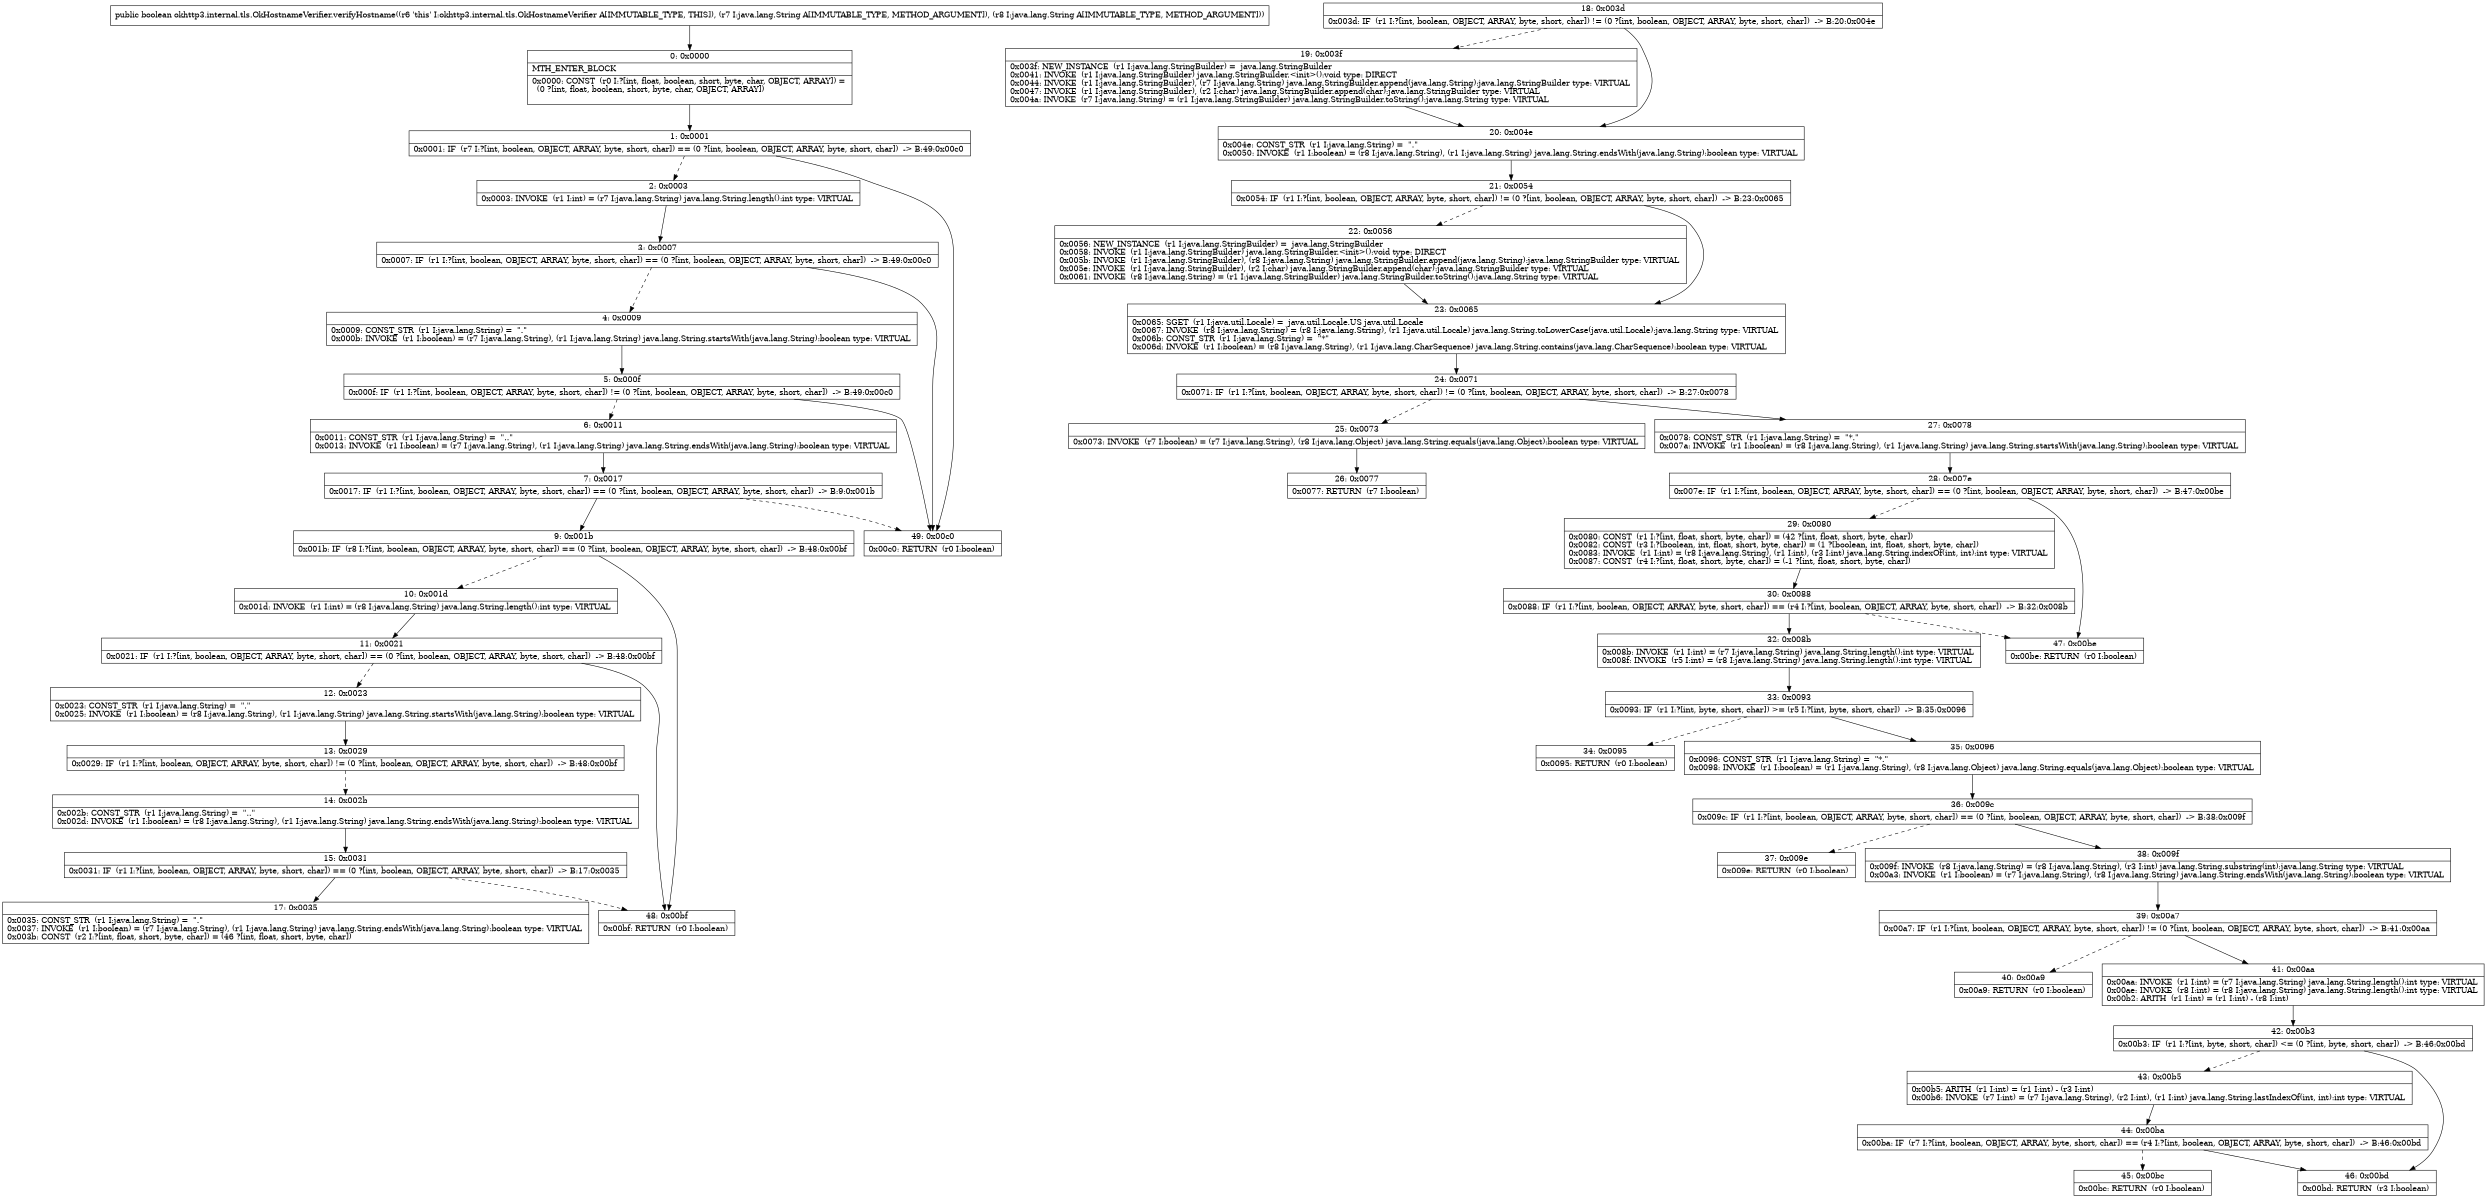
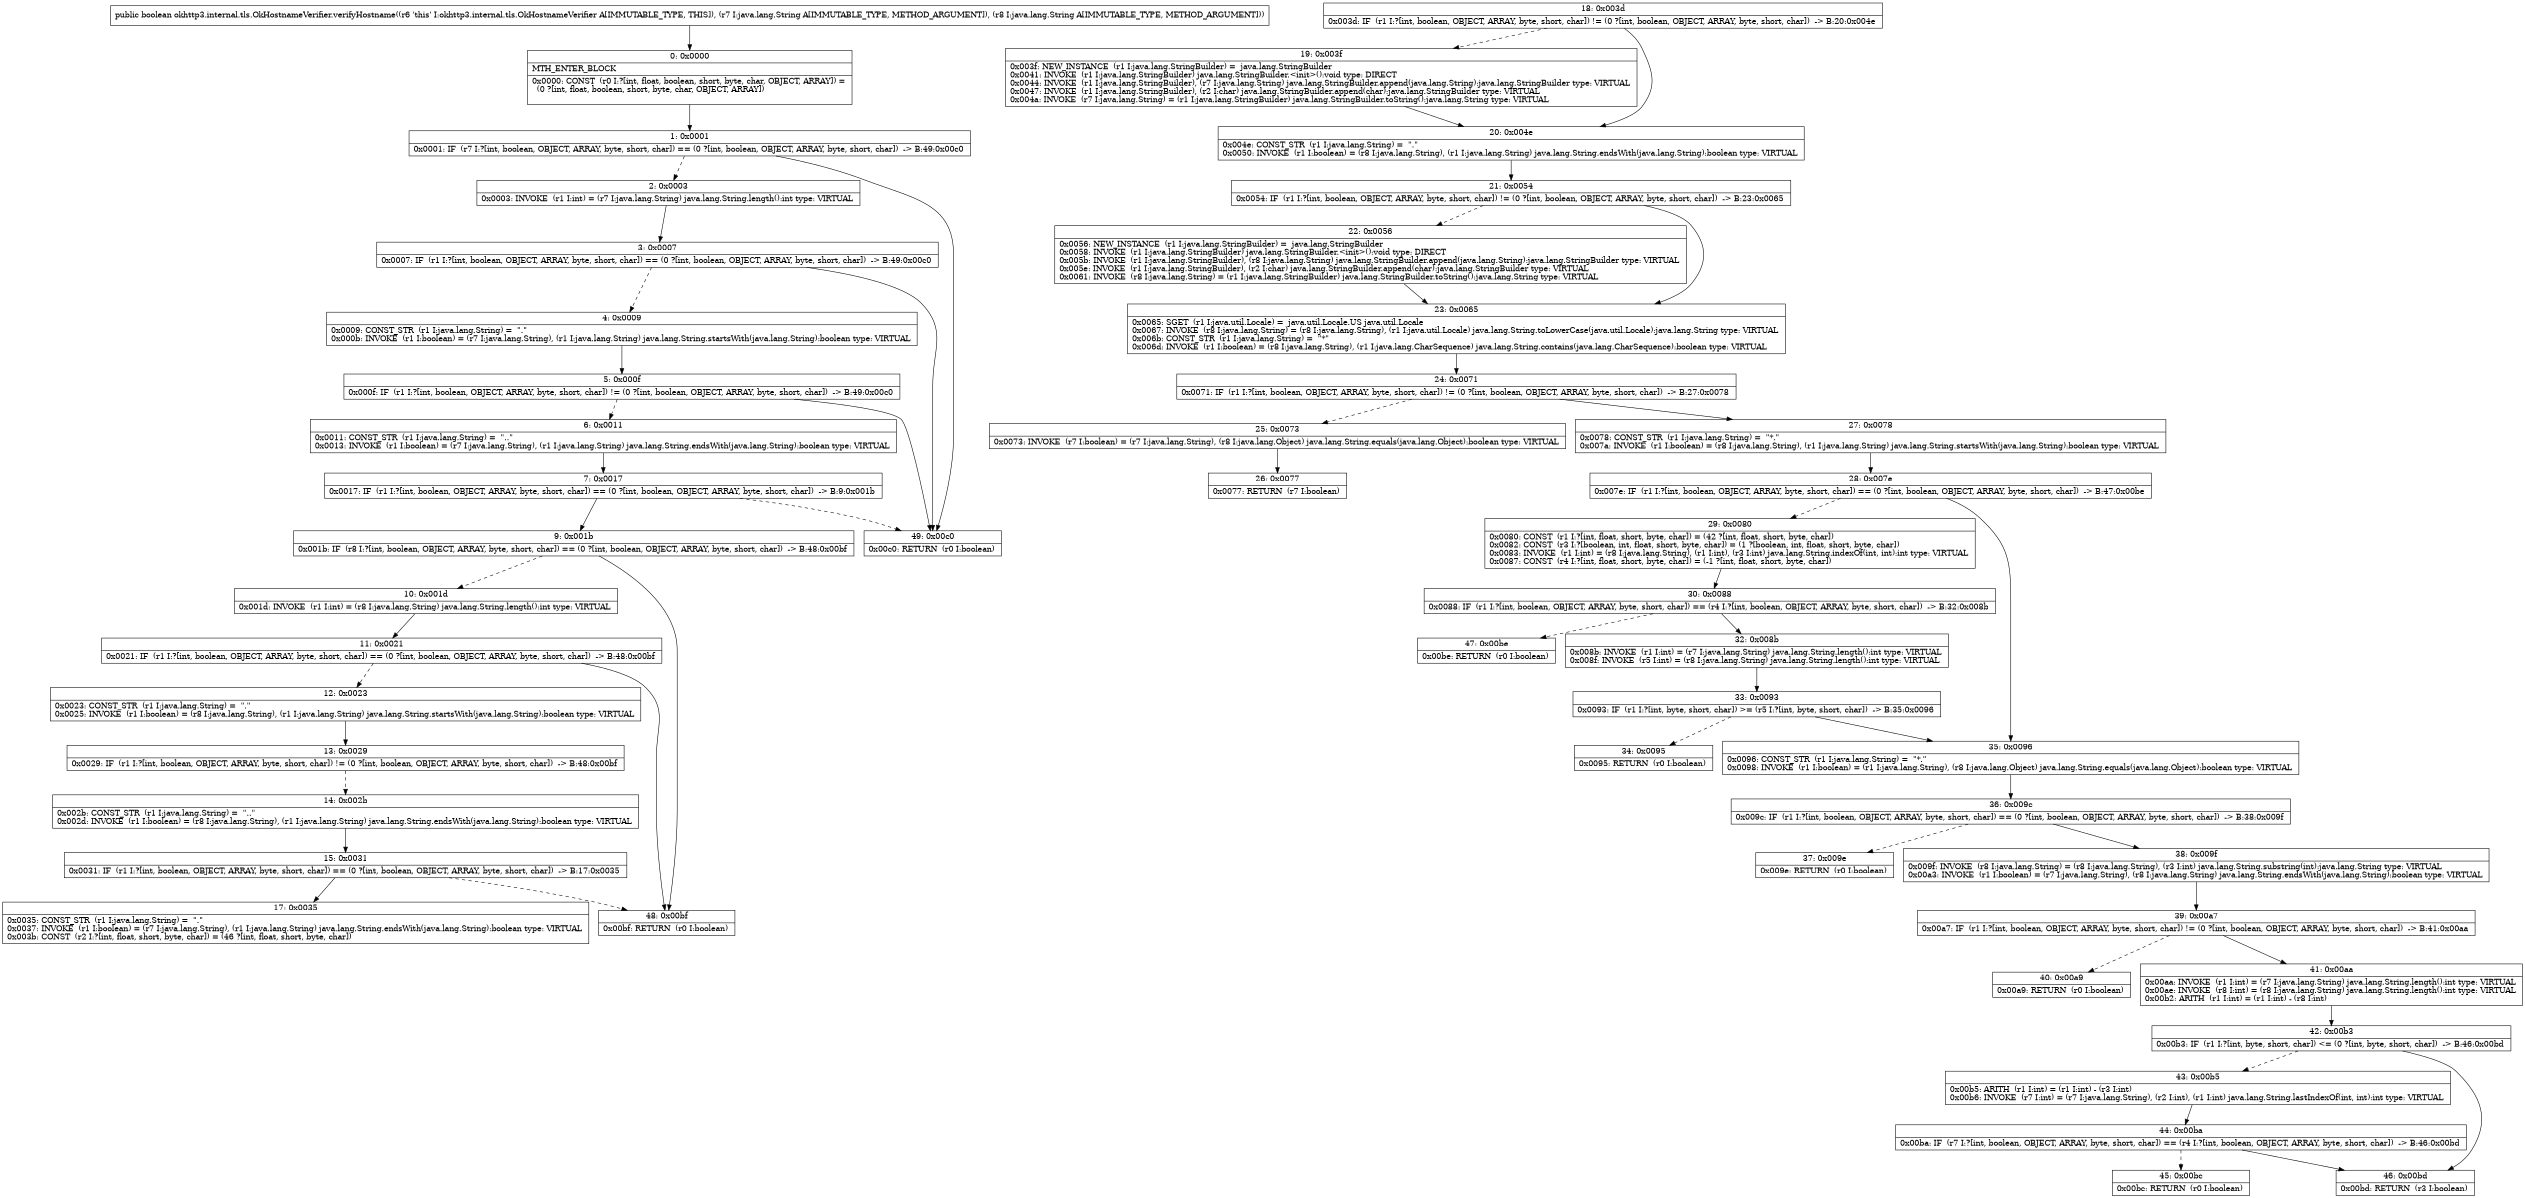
  digraph {
    node [shape=record]
    n1 [label="{0\:\ 0x0000|MTH_ENTER_BLOCK\l|0x0000: CONST  (r0 I:?[int, float, boolean, short, byte, char, OBJECT, ARRAY]) = \l  (0 ?[int, float, boolean, short, byte, char, OBJECT, ARRAY])\l \l}"]
    n2 [label="{1\:\ 0x0001|0x0001: IF  (r7 I:?[int, boolean, OBJECT, ARRAY, byte, short, char]) == (0 ?[int, boolean, OBJECT, ARRAY, byte, short, char])  \-\> B:49:0x00c0 \l}"]
    n3 [label="{2\:\ 0x0003|0x0003: INVOKE  (r1 I:int) = (r7 I:java.lang.String) java.lang.String.length():int type: VIRTUAL \l}"]
    n4 [label="{49\:\ 0x00c0|0x00c0: RETURN  (r0 I:boolean) \l}"]
    n5 [label="{3\:\ 0x0007|0x0007: IF  (r1 I:?[int, boolean, OBJECT, ARRAY, byte, short, char]) == (0 ?[int, boolean, OBJECT, ARRAY, byte, short, char])  \-\> B:49:0x00c0 \l}"]
    n6 [label="{4\:\ 0x0009|0x0009: CONST_STR  (r1 I:java.lang.String) =  \".\" \l0x000b: INVOKE  (r1 I:boolean) = (r7 I:java.lang.String), (r1 I:java.lang.String) java.lang.String.startsWith(java.lang.String):boolean type: VIRTUAL \l}"]
    n7 [label="{5\:\ 0x000f|0x000f: IF  (r1 I:?[int, boolean, OBJECT, ARRAY, byte, short, char]) != (0 ?[int, boolean, OBJECT, ARRAY, byte, short, char])  \-\> B:49:0x00c0 \l}"]
    n8 [label="{6\:\ 0x0011|0x0011: CONST_STR  (r1 I:java.lang.String) =  \"..\" \l0x0013: INVOKE  (r1 I:boolean) = (r7 I:java.lang.String), (r1 I:java.lang.String) java.lang.String.endsWith(java.lang.String):boolean type: VIRTUAL \l}"]
    n9 [label="{7\:\ 0x0017|0x0017: IF  (r1 I:?[int, boolean, OBJECT, ARRAY, byte, short, char]) == (0 ?[int, boolean, OBJECT, ARRAY, byte, short, char])  \-\> B:9:0x001b \l}"]
    n10 [label="{9\:\ 0x001b|0x001b: IF  (r8 I:?[int, boolean, OBJECT, ARRAY, byte, short, char]) == (0 ?[int, boolean, OBJECT, ARRAY, byte, short, char])  \-\> B:48:0x00bf \l}"]
    n11 [label="{10\:\ 0x001d|0x001d: INVOKE  (r1 I:int) = (r8 I:java.lang.String) java.lang.String.length():int type: VIRTUAL \l}"]
    n12 [label="{48\:\ 0x00bf|0x00bf: RETURN  (r0 I:boolean) \l}"]
    n13 [label="{11\:\ 0x0021|0x0021: IF  (r1 I:?[int, boolean, OBJECT, ARRAY, byte, short, char]) == (0 ?[int, boolean, OBJECT, ARRAY, byte, short, char])  \-\> B:48:0x00bf \l}"]
    n14 [label="{12\:\ 0x0023|0x0023: CONST_STR  (r1 I:java.lang.String) =  \".\" \l0x0025: INVOKE  (r1 I:boolean) = (r8 I:java.lang.String), (r1 I:java.lang.String) java.lang.String.startsWith(java.lang.String):boolean type: VIRTUAL \l}"]
    n15 [label="{13\:\ 0x0029|0x0029: IF  (r1 I:?[int, boolean, OBJECT, ARRAY, byte, short, char]) != (0 ?[int, boolean, OBJECT, ARRAY, byte, short, char])  \-\> B:48:0x00bf \l}"]
    n16 [label="{14\:\ 0x002b|0x002b: CONST_STR  (r1 I:java.lang.String) =  \"..\" \l0x002d: INVOKE  (r1 I:boolean) = (r8 I:java.lang.String), (r1 I:java.lang.String) java.lang.String.endsWith(java.lang.String):boolean type: VIRTUAL \l}"]
    n17 [label="{15\:\ 0x0031|0x0031: IF  (r1 I:?[int, boolean, OBJECT, ARRAY, byte, short, char]) == (0 ?[int, boolean, OBJECT, ARRAY, byte, short, char])  \-\> B:17:0x0035 \l}"]
    n18 [label="{17\:\ 0x0035|0x0035: CONST_STR  (r1 I:java.lang.String) =  \".\" \l0x0037: INVOKE  (r1 I:boolean) = (r7 I:java.lang.String), (r1 I:java.lang.String) java.lang.String.endsWith(java.lang.String):boolean type: VIRTUAL \l0x003b: CONST  (r2 I:?[int, float, short, byte, char]) = (46 ?[int, float, short, byte, char]) \l}"]
    n19 [label="{18\:\ 0x003d|0x003d: IF  (r1 I:?[int, boolean, OBJECT, ARRAY, byte, short, char]) != (0 ?[int, boolean, OBJECT, ARRAY, byte, short, char])  \-\> B:20:0x004e \l}"]
    n20 [label="{19\:\ 0x003f|0x003f: NEW_INSTANCE  (r1 I:java.lang.StringBuilder) =  java.lang.StringBuilder \l0x0041: INVOKE  (r1 I:java.lang.StringBuilder) java.lang.StringBuilder.\<init\>():void type: DIRECT \l0x0044: INVOKE  (r1 I:java.lang.StringBuilder), (r7 I:java.lang.String) java.lang.StringBuilder.append(java.lang.String):java.lang.StringBuilder type: VIRTUAL \l0x0047: INVOKE  (r1 I:java.lang.StringBuilder), (r2 I:char) java.lang.StringBuilder.append(char):java.lang.StringBuilder type: VIRTUAL \l0x004a: INVOKE  (r7 I:java.lang.String) = (r1 I:java.lang.StringBuilder) java.lang.StringBuilder.toString():java.lang.String type: VIRTUAL \l}"]
    n21 [label="{20\:\ 0x004e|0x004e: CONST_STR  (r1 I:java.lang.String) =  \".\" \l0x0050: INVOKE  (r1 I:boolean) = (r8 I:java.lang.String), (r1 I:java.lang.String) java.lang.String.endsWith(java.lang.String):boolean type: VIRTUAL \l}"]
    n22 [label="{21\:\ 0x0054|0x0054: IF  (r1 I:?[int, boolean, OBJECT, ARRAY, byte, short, char]) != (0 ?[int, boolean, OBJECT, ARRAY, byte, short, char])  \-\> B:23:0x0065 \l}"]
    n23 [label="{22\:\ 0x0056|0x0056: NEW_INSTANCE  (r1 I:java.lang.StringBuilder) =  java.lang.StringBuilder \l0x0058: INVOKE  (r1 I:java.lang.StringBuilder) java.lang.StringBuilder.\<init\>():void type: DIRECT \l0x005b: INVOKE  (r1 I:java.lang.StringBuilder), (r8 I:java.lang.String) java.lang.StringBuilder.append(java.lang.String):java.lang.StringBuilder type: VIRTUAL \l0x005e: INVOKE  (r1 I:java.lang.StringBuilder), (r2 I:char) java.lang.StringBuilder.append(char):java.lang.StringBuilder type: VIRTUAL \l0x0061: INVOKE  (r8 I:java.lang.String) = (r1 I:java.lang.StringBuilder) java.lang.StringBuilder.toString():java.lang.String type: VIRTUAL \l}"]
    n24 [label="{23\:\ 0x0065|0x0065: SGET  (r1 I:java.util.Locale) =  java.util.Locale.US java.util.Locale \l0x0067: INVOKE  (r8 I:java.lang.String) = (r8 I:java.lang.String), (r1 I:java.util.Locale) java.lang.String.toLowerCase(java.util.Locale):java.lang.String type: VIRTUAL \l0x006b: CONST_STR  (r1 I:java.lang.String) =  \"*\" \l0x006d: INVOKE  (r1 I:boolean) = (r8 I:java.lang.String), (r1 I:java.lang.CharSequence) java.lang.String.contains(java.lang.CharSequence):boolean type: VIRTUAL \l}"]
    n25 [label="{24\:\ 0x0071|0x0071: IF  (r1 I:?[int, boolean, OBJECT, ARRAY, byte, short, char]) != (0 ?[int, boolean, OBJECT, ARRAY, byte, short, char])  \-\> B:27:0x0078 \l}"]
    n26 [label="{25\:\ 0x0073|0x0073: INVOKE  (r7 I:boolean) = (r7 I:java.lang.String), (r8 I:java.lang.Object) java.lang.String.equals(java.lang.Object):boolean type: VIRTUAL \l}"]
    n27 [label="{27\:\ 0x0078|0x0078: CONST_STR  (r1 I:java.lang.String) =  \"*.\" \l0x007a: INVOKE  (r1 I:boolean) = (r8 I:java.lang.String), (r1 I:java.lang.String) java.lang.String.startsWith(java.lang.String):boolean type: VIRTUAL \l}"]
    n28 [label="{26\:\ 0x0077|0x0077: RETURN  (r7 I:boolean) \l}"]
    n29 [label="{28\:\ 0x007e|0x007e: IF  (r1 I:?[int, boolean, OBJECT, ARRAY, byte, short, char]) == (0 ?[int, boolean, OBJECT, ARRAY, byte, short, char])  \-\> B:47:0x00be \l}"]
    n30 [label="{29\:\ 0x0080|0x0080: CONST  (r1 I:?[int, float, short, byte, char]) = (42 ?[int, float, short, byte, char]) \l0x0082: CONST  (r3 I:?[boolean, int, float, short, byte, char]) = (1 ?[boolean, int, float, short, byte, char]) \l0x0083: INVOKE  (r1 I:int) = (r8 I:java.lang.String), (r1 I:int), (r3 I:int) java.lang.String.indexOf(int, int):int type: VIRTUAL \l0x0087: CONST  (r4 I:?[int, float, short, byte, char]) = (\-1 ?[int, float, short, byte, char]) \l}"]
    n31 [label="{47\:\ 0x00be|0x00be: RETURN  (r0 I:boolean) \l}"]
    n32 [label="{30\:\ 0x0088|0x0088: IF  (r1 I:?[int, boolean, OBJECT, ARRAY, byte, short, char]) == (r4 I:?[int, boolean, OBJECT, ARRAY, byte, short, char])  \-\> B:32:0x008b \l}"]
    n33 [label="{32\:\ 0x008b|0x008b: INVOKE  (r1 I:int) = (r7 I:java.lang.String) java.lang.String.length():int type: VIRTUAL \l0x008f: INVOKE  (r5 I:int) = (r8 I:java.lang.String) java.lang.String.length():int type: VIRTUAL \l}"]
    n34 [label="{33\:\ 0x0093|0x0093: IF  (r1 I:?[int, byte, short, char]) \>= (r5 I:?[int, byte, short, char])  \-\> B:35:0x0096 \l}"]
    n35 [label="{34\:\ 0x0095|0x0095: RETURN  (r0 I:boolean) \l}"]
    n36 [label="{35\:\ 0x0096|0x0096: CONST_STR  (r1 I:java.lang.String) =  \"*.\" \l0x0098: INVOKE  (r1 I:boolean) = (r1 I:java.lang.String), (r8 I:java.lang.Object) java.lang.String.equals(java.lang.Object):boolean type: VIRTUAL \l}"]
    n37 [label="{36\:\ 0x009c|0x009c: IF  (r1 I:?[int, boolean, OBJECT, ARRAY, byte, short, char]) == (0 ?[int, boolean, OBJECT, ARRAY, byte, short, char])  \-\> B:38:0x009f \l}"]
    n38 [label="{37\:\ 0x009e|0x009e: RETURN  (r0 I:boolean) \l}"]
    n39 [label="{38\:\ 0x009f|0x009f: INVOKE  (r8 I:java.lang.String) = (r8 I:java.lang.String), (r3 I:int) java.lang.String.substring(int):java.lang.String type: VIRTUAL \l0x00a3: INVOKE  (r1 I:boolean) = (r7 I:java.lang.String), (r8 I:java.lang.String) java.lang.String.endsWith(java.lang.String):boolean type: VIRTUAL \l}"]
    n40 [label="{39\:\ 0x00a7|0x00a7: IF  (r1 I:?[int, boolean, OBJECT, ARRAY, byte, short, char]) != (0 ?[int, boolean, OBJECT, ARRAY, byte, short, char])  \-\> B:41:0x00aa \l}"]
    n41 [label="{40\:\ 0x00a9|0x00a9: RETURN  (r0 I:boolean) \l}"]
    n42 [label="{41\:\ 0x00aa|0x00aa: INVOKE  (r1 I:int) = (r7 I:java.lang.String) java.lang.String.length():int type: VIRTUAL \l0x00ae: INVOKE  (r8 I:int) = (r8 I:java.lang.String) java.lang.String.length():int type: VIRTUAL \l0x00b2: ARITH  (r1 I:int) = (r1 I:int) \- (r8 I:int) \l}"]
    n43 [label="{42\:\ 0x00b3|0x00b3: IF  (r1 I:?[int, byte, short, char]) \<= (0 ?[int, byte, short, char])  \-\> B:46:0x00bd \l}"]
    n44 [label="{43\:\ 0x00b5|0x00b5: ARITH  (r1 I:int) = (r1 I:int) \- (r3 I:int) \l0x00b6: INVOKE  (r7 I:int) = (r7 I:java.lang.String), (r2 I:int), (r1 I:int) java.lang.String.lastIndexOf(int, int):int type: VIRTUAL \l}"]
    n45 [label="{46\:\ 0x00bd|0x00bd: RETURN  (r3 I:boolean) \l}"]
    n46 [label="{44\:\ 0x00ba|0x00ba: IF  (r7 I:?[int, boolean, OBJECT, ARRAY, byte, short, char]) == (r4 I:?[int, boolean, OBJECT, ARRAY, byte, short, char])  \-\> B:46:0x00bd \l}"]
    n47 [label="{45\:\ 0x00bc|0x00bc: RETURN  (r0 I:boolean) \l}"]
    n48 [label="{public boolean okhttp3.internal.tls.OkHostnameVerifier.verifyHostname((r6 'this' I:okhttp3.internal.tls.OkHostnameVerifier A[IMMUTABLE_TYPE, THIS]), (r7 I:java.lang.String A[IMMUTABLE_TYPE, METHOD_ARGUMENT]), (r8 I:java.lang.String A[IMMUTABLE_TYPE, METHOD_ARGUMENT])) }"]
    n1 -> n2
    n2 -> n3 [style=dashed]
    n2 -> n4
    n3 -> n5
    n5 -> n4
    n5 -> n6 [style=dashed]
    n6 -> n7
    n7 -> n4
    n7 -> n8 [style=dashed]
    n8 -> n9
    n9 -> n4 [style=dashed]
    n9 -> n10
    n10 -> n11 [style=dashed]
    n10 -> n12
    n11 -> n13
    n13 -> n12
    n13 -> n14 [style=dashed]
    n14 -> n15
    n15 -> n16 [style=dashed]
    n16 -> n17
    n17 -> n12 [style=dashed]
    n17 -> n18
    n19 -> n20 [style=dashed]
    n19 -> n21
    n20 -> n21
    n21 -> n22
    n22 -> n23 [style=dashed]
    n22 -> n24
    n23 -> n24
    n24 -> n25
    n25 -> n26 [style=dashed]
    n25 -> n27
    n26 -> n28
    n27 -> n29
    n29 -> n30 [style=dashed]
-   n29 -> n31
+   n29 -> n36
    n30 -> n32
    n32 -> n31 [style=dashed]
    n32 -> n33
    n33 -> n34
    n34 -> n35 [style=dashed]
    n34 -> n36
    n36 -> n37
    n37 -> n38 [style=dashed]
    n37 -> n39
    n39 -> n40
    n40 -> n41 [style=dashed]
    n40 -> n42
    n42 -> n43
    n43 -> n44 [style=dashed]
    n43 -> n45
    n44 -> n46
    n46 -> n45
    n46 -> n47 [style=dashed]
    n48 -> n1
  }
